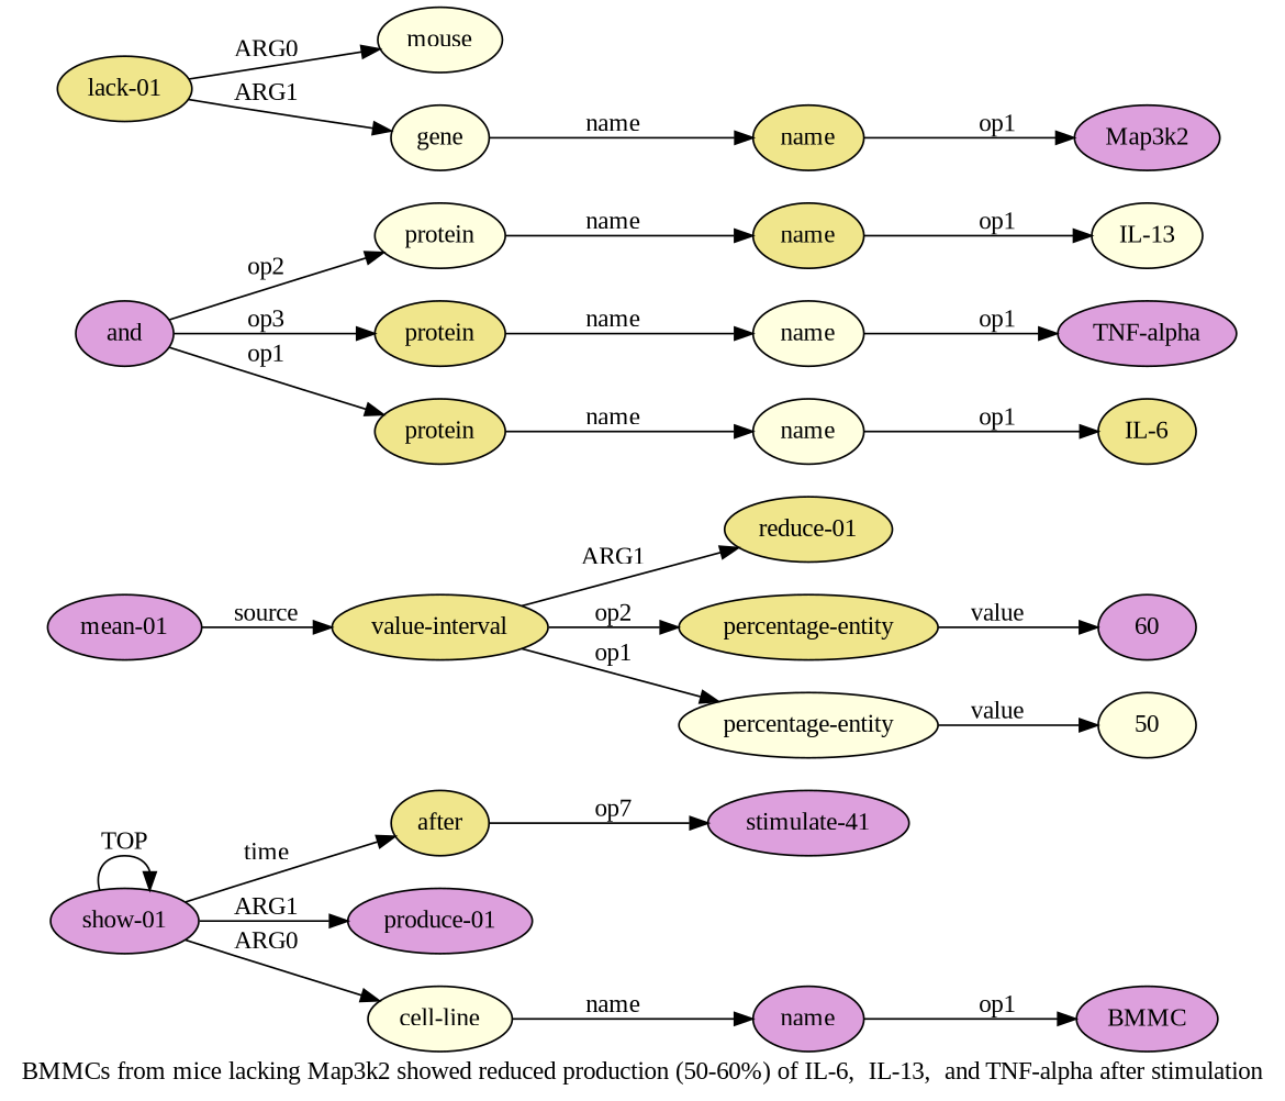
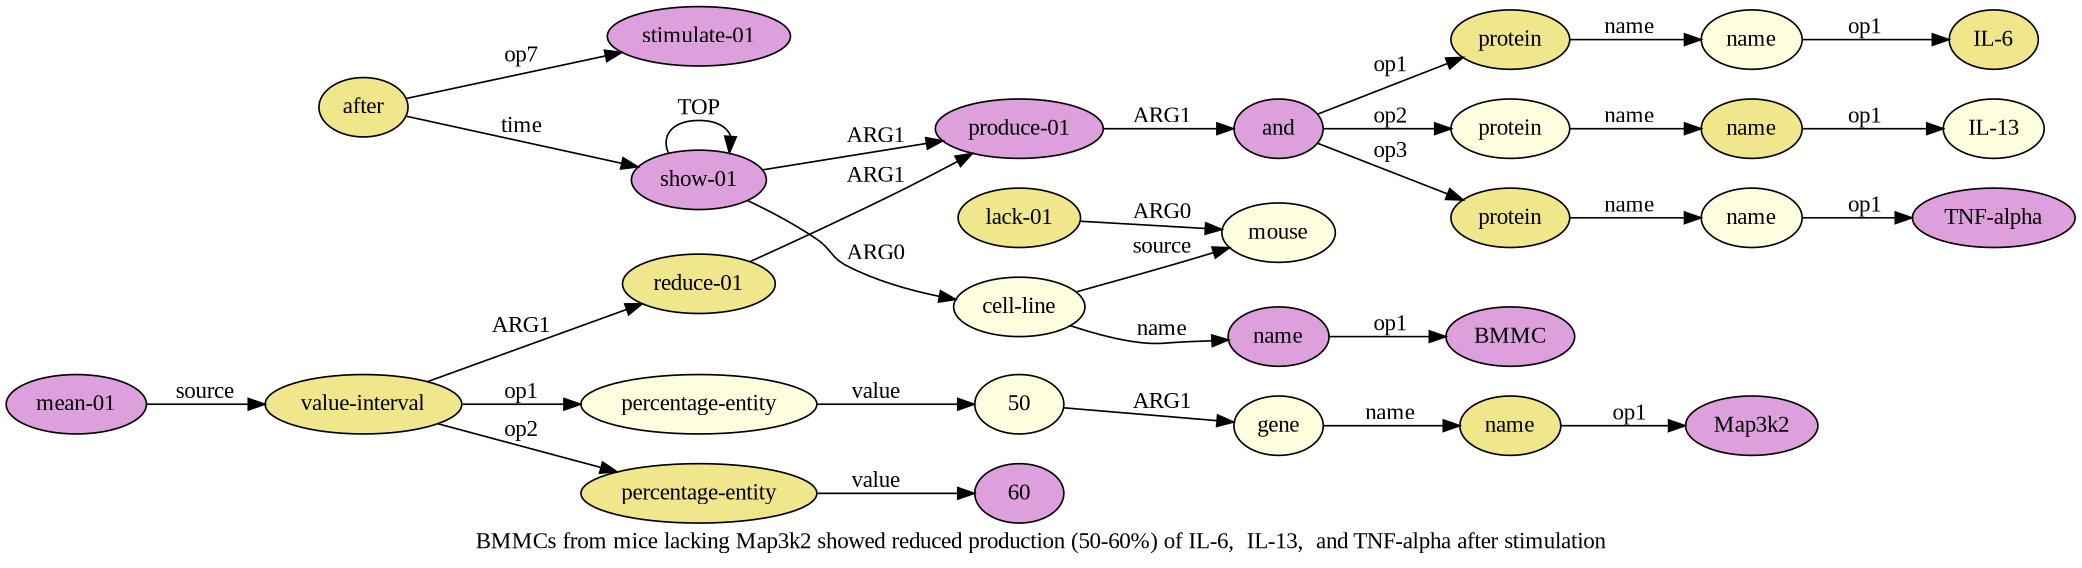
  digraph {
    fontname="Liberation Serif"
    label="BMMCs from mice lacking Map3k2 showed reduced production (50-60%) of IL-6,  IL-13,  and TNF-alpha after stimulation"
    rankdir=LR
    node [color=black fillcolor=khaki fontname="Liberation Serif" gold_ind=-1 gold_label=name style=filled test_ind=-1 test_label=name]
    edge [color=black fontname="Liberation Serif" gold_label=op1 test_label=op1]
    n1 [gold_ind=20 gold_label=after label=after test_ind=20 test_label=after]
-   n2 [fillcolor=plum gold_ind=21 gold_label="stimulate-01" label="stimulate-41" test_ind=21 test_label="stimulate-01"]
+   n2 [fillcolor=plum gold_ind=21 gold_label="stimulate-01" label="stimulate-01" test_ind=21 test_label="stimulate-01"]
    n3 [fillcolor=plum gold_label=60 label=60 test_label=60]
    n4 [fillcolor=plum gold_label="TNF-alpha" label="TNF-alpha" test_label="TNF-alpha"]
    n5 [fillcolor=lightyellow gold_label="IL-13" label="IL-13" test_label="IL-13"]
    n6 [fillcolor=lightyellow gold_label=50 label=50 test_label=50]
    n7 [gold_ind=15 gold_label="reduce-01" label="reduce-01" test_ind=15 test_label="reduce-01"]
    n8 [fillcolor=plum gold_ind=7 gold_label="produce-01" label="produce-01" test_ind=7 test_label="produce-01"]
    n9 [fillcolor=plum gold_ind=8 gold_label=and label=and test_ind=8 test_label=and]
    n10 [fillcolor=lightyellow gold_ind=11 gold_label=protein label=protein test_ind=11 test_label=protein]
    n11 [gold_ind=13 gold_label=protein label=protein test_ind=13 test_label=protein]
    n12 [gold_ind=9 gold_label=protein label=protein test_ind=9 test_label=protein]
    n13 [fillcolor=lightyellow gold_ind=14 label=name test_ind=14]
    n14 [gold_ind=17 gold_label="value-interval" label="value-interval" test_ind=17 test_label="value-interval"]
    n15 [gold_ind=19 gold_label="percentage-entity" label="percentage-entity" test_ind=19 test_label="percentage-entity"]
    n16 [fillcolor=lightyellow gold_ind=18 gold_label="percentage-entity" label="percentage-entity" test_ind=18 test_label="percentage-entity"]
    n17 [fillcolor=plum gold_ind=16 gold_label="mean-01" label="mean-01" test_ind=16 test_label="mean-01"]
    n18 [gold_ind=12 label=name test_ind=12]
    n19 [fillcolor=lightyellow gold_ind=10 label=name test_ind=10]
    n20 [gold_label="IL-6" label="IL-6" test_label="IL-6"]
    n21 [fillcolor=lightyellow gold_ind=1 gold_label="cell-line" label="cell-line" test_ind=1 test_label="cell-line"]
    n22 [fillcolor=lightyellow gold_ind=3 gold_label=mouse label=mouse test_ind=3 test_label=mouse]
    n23 [fillcolor=plum gold_ind=2 label=name test_ind=2]
    n24 [fillcolor=plum gold_label=BMMC label=BMMC test_label=BMMC]
    n25 [fillcolor=plum gold_ind=0 gold_label="show-01" label="show-01" test_ind=0 test_label="show-01"]
    n26 [fillcolor=lightyellow gold_ind=5 gold_label=gene label=gene test_ind=5 test_label=gene]
    n27 [gold_ind=6 label=name test_ind=6]
    n28 [fillcolor=plum gold_label=Map3k2 label=Map3k2 test_label=Map3k2]
    n29 [gold_ind=4 gold_label="lack-01" label="lack-01" test_ind=4 test_label="lack-01"]
    n1 -> n2 [label=op7]
+   n7 -> n8 [gold_label=ARG1 label=ARG1 test_label=ARG1]
+   n8 -> n9 [gold_label=ARG1 label=ARG1 test_label=ARG1]
    n9 -> n10 [gold_label=op2 label=op2 test_label=op2]
    n9 -> n11 [gold_label=op3 label=op3 test_label=op3]
    n9 -> n12 [label=op1]
    n10 -> n18 [gold_label=name label=name test_label=name]
    n11 -> n13 [gold_label=name label=name test_label=name]
    n12 -> n19 [gold_label=name label=name test_label=name]
    n13 -> n4 [label=op1]
    n14 -> n7 [gold_label=ARG1 label=ARG1 test_label=ARG1]
    n14 -> n15 [gold_label=op2 label=op2 test_label=op2]
    n14 -> n16 [label=op1]
    n15 -> n3 [gold_label=value label=value test_label=value]
    n16 -> n6 [gold_label=value label=value test_label=value]
    n17 -> n14 [gold_label=ARG2 label=source test_label=ARG2]
    n18 -> n5 [label=op1]
    n19 -> n20 [label=op1]
+   n21 -> n22 [gold_label=source label=source test_label=source]
    n21 -> n23 [gold_label=name label=name test_label=name]
    n23 -> n24 [label=op1]
-   n25 -> n1 [gold_label=time label=time test_label=time]
+   n1 -> n25 [gold_label=time label=time test_label=time]
    n25 -> n8 [gold_label=ARG1 label=ARG1 test_label=ARG1]
    n25 -> n21 [gold_label=ARG0 label=ARG0 test_label=ARG0]
    n25 -> n25 [gold_label=TOP label=TOP test_label=TOP]
    n26 -> n27 [gold_label=name label=name test_label=name]
    n27 -> n28 [label=op1]
    n29 -> n22 [gold_label=ARG0 label=ARG0 test_label=ARG0]
-   n29 -> n26 [gold_label=ARG1 label=ARG1 test_label=ARG1]
+   n6 -> n26 [gold_label=ARG1 label=ARG1 test_label=ARG1]
  }
